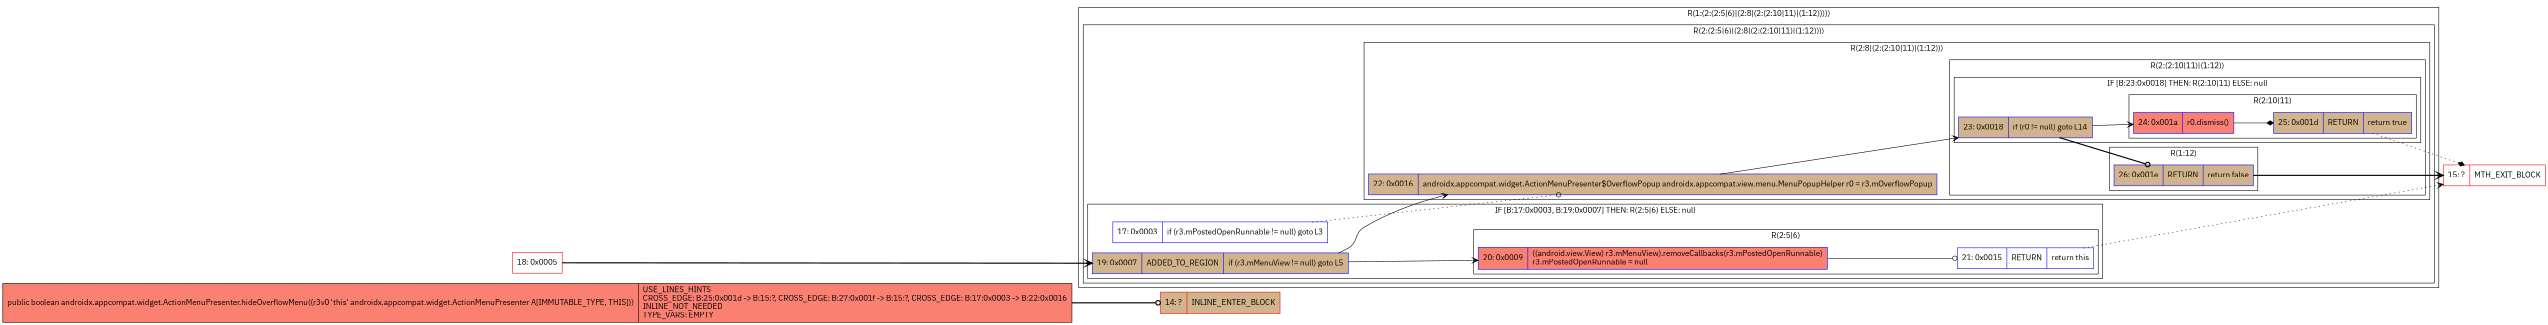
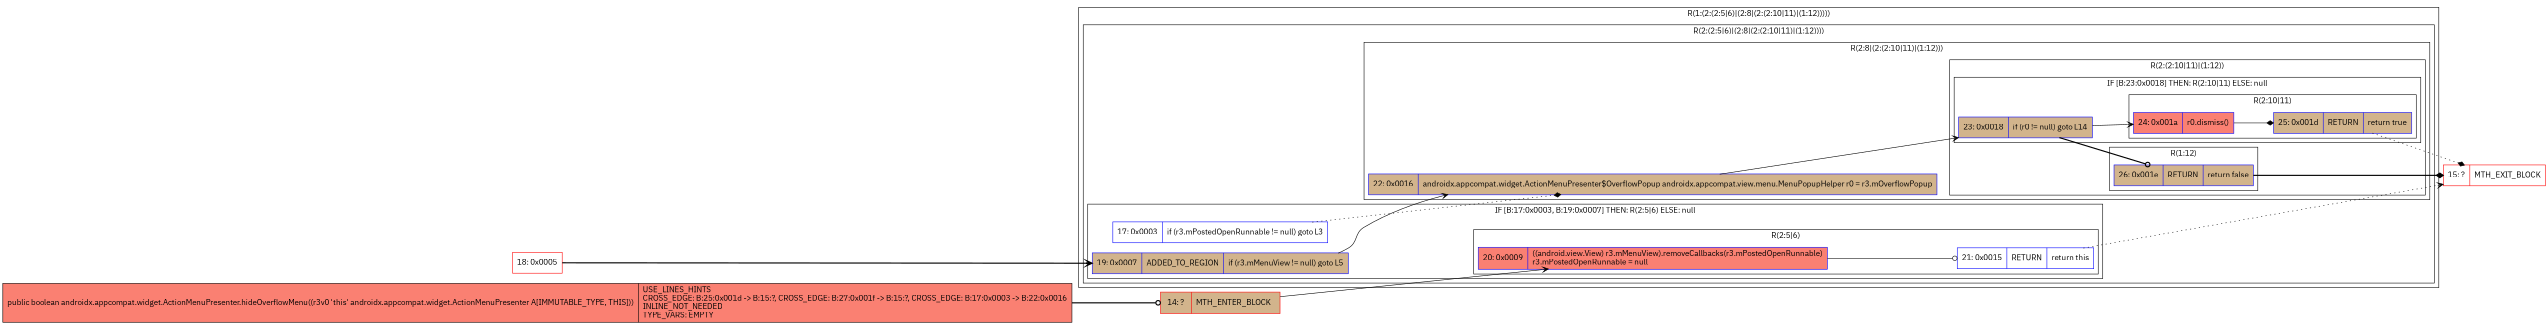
  digraph {
    fontname="IBM Plex Sans"
    rankdir=LR
    node [color=blue fillcolor=tan fontname="IBM Plex Sans" shape=record style=filled]
    edge [arrowhead=vee fontname="IBM Plex Sans" style=solid]
    n1 [fillcolor=salmon label="{20\:\ 0x0009|((android.view.View) r3.mMenuView).removeCallbacks(r3.mPostedOpenRunnable)\lr3.mPostedOpenRunnable = null\l}"]
    n2 [fillcolor=white label="{21\:\ 0x0015|RETURN\l|return this\l}"]
    n3 [fillcolor=white label="{17\:\ 0x0003|if (r3.mPostedOpenRunnable != null) goto L3\l}"]
    n4 [label="{19\:\ 0x0007|ADDED_TO_REGION\l|if (r3.mMenuView != null) goto L5\l}"]
    n5 [fillcolor=salmon label="{24\:\ 0x001a|r0.dismiss()\l}"]
    n6 [label="{25\:\ 0x001d|RETURN\l|return true\l}"]
    n7 [label="{23\:\ 0x0018|if (r0 != null) goto L14\l}"]
    n8 [label="{26\:\ 0x001e|RETURN\l|return false\l}"]
    n9 [label="{22\:\ 0x0016|androidx.appcompat.widget.ActionMenuPresenter$OverflowPopup androidx.appcompat.view.menu.MenuPopupHelper r0 = r3.mOverflowPopup\l}"]
    n10 [color=red fillcolor=white label="{15\:\ ?|MTH_EXIT_BLOCK\l}"]
    n11 [color=red fillcolor=white label="{18\:\ 0x0005}"]
-   n12 [color=red label="{14\:\ ?|INLINE_ENTER_BLOCK\l}"]
+   n12 [color=red label="{14\:\ ?|MTH_ENTER_BLOCK\l}"]
    n13 [fillcolor=salmon label="{public boolean androidx.appcompat.widget.ActionMenuPresenter.hideOverflowMenu((r3v0 'this' androidx.appcompat.widget.ActionMenuPresenter A[IMMUTABLE_TYPE, THIS]))  | USE_LINES_HINTS\lCROSS_EDGE: B:25:0x001d \-\> B:15:?, CROSS_EDGE: B:27:0x001f \-\> B:15:?, CROSS_EDGE: B:17:0x0003 \-\> B:22:0x0016\lINLINE_NOT_NEEDED\lTYPE_VARS: EMPTY\l}" color=""]
    subgraph cluster_1 {
      label="R(1:(2:(2:5|6)|(2:8|(2:(2:10|11)|(1:12)))))"
      subgraph cluster_2 {
        label="R(2:(2:5|6)|(2:8|(2:(2:10|11)|(1:12))))"
        subgraph cluster_3 {
          label="IF [B:17:0x0003, B:19:0x0007] THEN: R(2:5|6) ELSE: null"
          n3
          n4
          subgraph cluster_4 {
            label="R(2:5|6)"
            n1
            n2
          }
        }
        subgraph cluster_5 {
          label="R(2:8|(2:(2:10|11)|(1:12)))"
          n9
          subgraph cluster_6 {
            label="R(2:(2:10|11)|(1:12))"
            subgraph cluster_7 {
              label="IF [B:23:0x0018] THEN: R(2:10|11) ELSE: null"
              n7
              subgraph cluster_8 {
                label="R(2:10|11)"
                n5
                n6
              }
            }
            subgraph cluster_9 {
              label="R(1:12)"
              n8
            }
          }
        }
      }
    }
    n1 -> n2 [arrowhead=odot]
    n2 -> n10 [style=dotted]
-   n3 -> n9 [arrowhead=odot style=dotted]
-   n4 -> n1
+   n3 -> n9 [arrowhead=diamond style=dotted]
+   n12 -> n1
    n4 -> n9
    n5 -> n6 [arrowhead=diamond]
    n6 -> n10 [arrowhead=diamond style=dotted]
    n7 -> n5
    n7 -> n8 [arrowhead=odot style=bold]
-   n8 -> n10 [style=bold]
+   n8 -> n10 [arrowhead=diamond style=bold]
    n9 -> n7
    n11 -> n4 [style=bold]
    n13 -> n12 [arrowhead=odot style=bold]
  }
